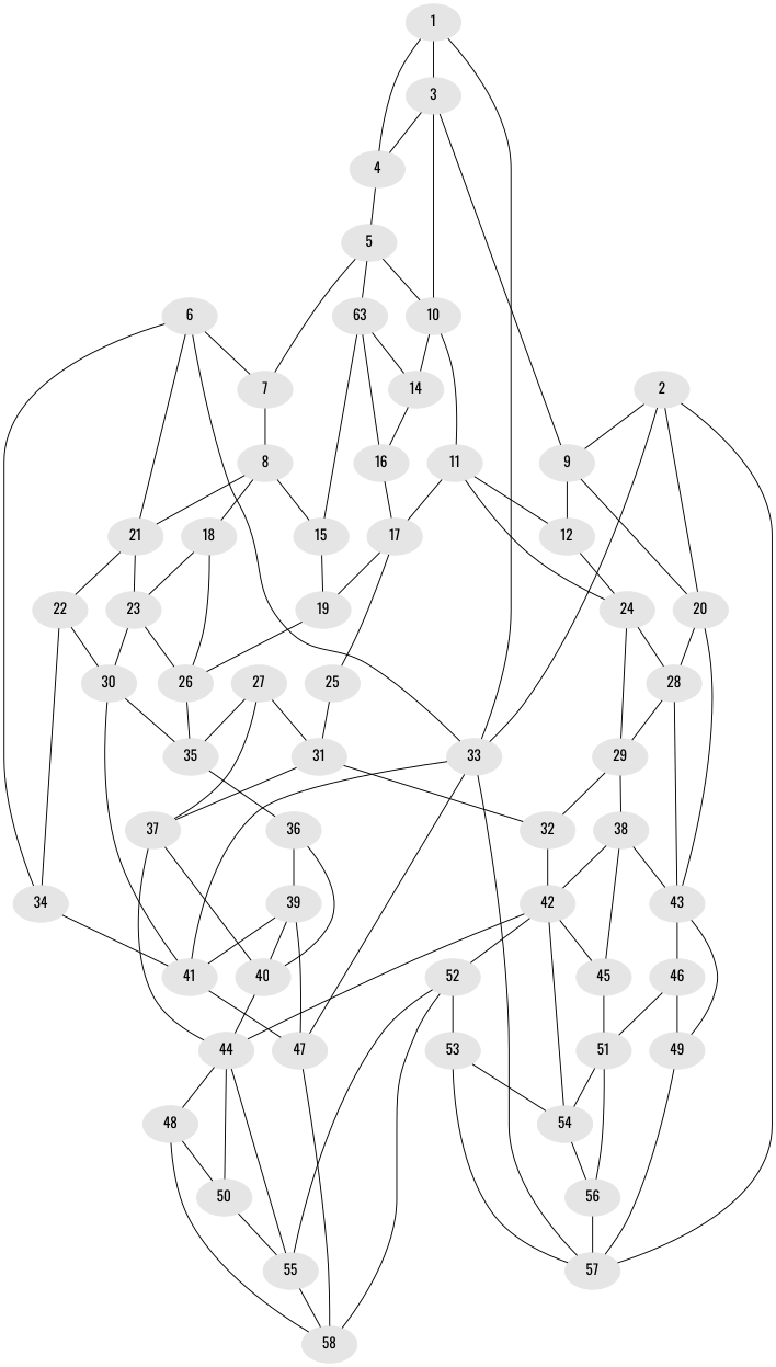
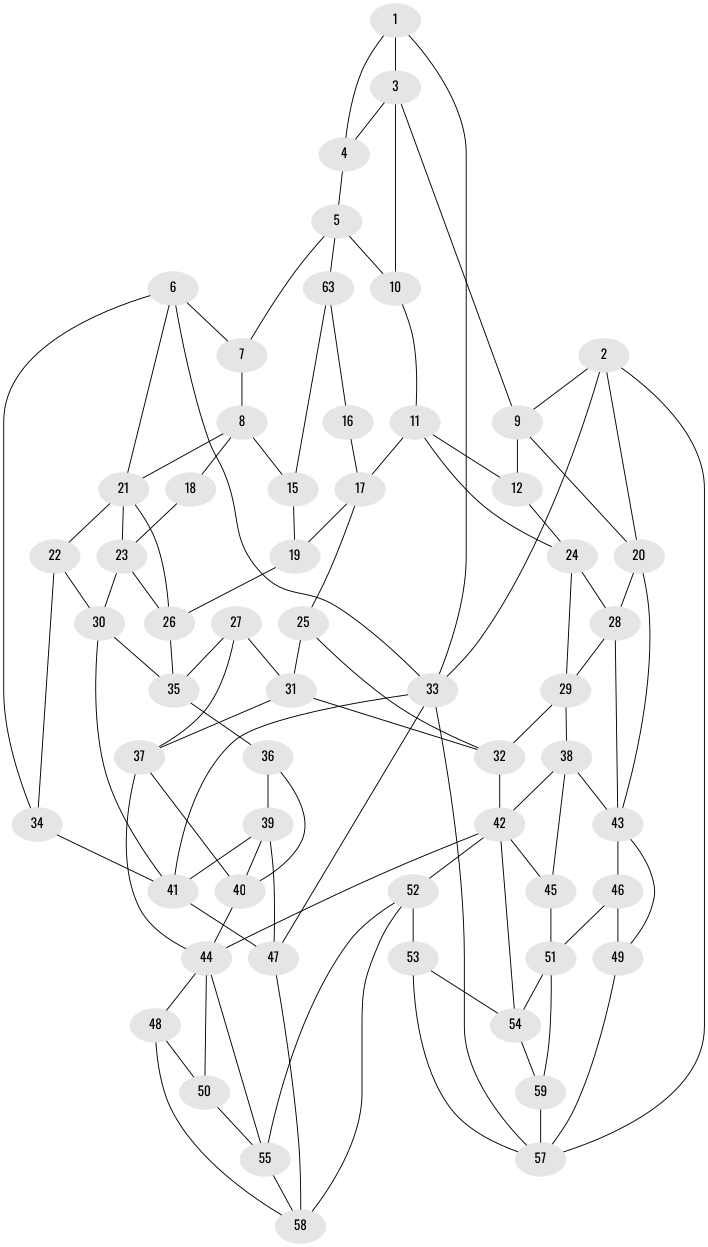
  graph {
    fontname=Oswald
    node [color=gray90 fontname=Oswald style=filled]
    edge [fontname=Oswald weight=1.0]
    1
    3
    4
    33
    9
    10
    5
    57
    41
    47
    2
    20
    12
    28
    43
    11
-   14
    7
    n19 [label=63]
    8
    15
    16
    6
    21
    34
    23
    22
    18
    19
    26
    24
    17
    25
    29
    31
    32
    30
    35
    46
    49
    38
    37
    42
    36
    27
    40
    44
    45
    52
    54
    58
    39
    48
    50
    55
    51
    53
-   56
+   56 [label=59]
    1 -- 3
    1 -- 4
    1 -- 33
    3 -- 4
    3 -- 9
    3 -- 10
    4 -- 5
    33 -- 57
    33 -- 41
    33 -- 47
    9 -- 20
    9 -- 12
    10 -- 11
-   10 -- 14
    5 -- 10
    5 -- 7
    5 -- n19
    41 -- 47
    47 -- 58
    2 -- 33
    2 -- 9
    2 -- 57
    2 -- 20
    20 -- 28
    20 -- 43
    12 -- 24
    28 -- 43
    28 -- 29
    43 -- 46 [weight=2.0]
    43 -- 49
    11 -- 12
    11 -- 24
    11 -- 17
-   14 -- 16
    7 -- 8
-   n19 -- 14
    n19 -- 15
    n19 -- 16
    8 -- 15
    8 -- 21
    8 -- 18
    15 -- 19
    16 -- 17
    6 -- 33
    6 -- 7
    6 -- 21
    6 -- 34
    21 -- 23
    21 -- 22
    34 -- 41 [weight=2.0]
    23 -- 26
    23 -- 30
    22 -- 34
    22 -- 30
    18 -- 23
-   18 -- 26
+   21 -- 26
    19 -- 26
    26 -- 35
    24 -- 28
    24 -- 29
    17 -- 19
    17 -- 25
    25 -- 31
+   25 -- 32
    29 -- 32
    29 -- 38
    31 -- 32
    31 -- 37
    32 -- 42
    30 -- 41
    30 -- 35
    35 -- 36
    46 -- 49
    46 -- 51
    49 -- 57
    38 -- 43
    38 -- 42
    38 -- 45
    37 -- 40
    37 -- 44
    42 -- 44
    42 -- 45
    42 -- 52
    42 -- 54
    36 -- 40
    36 -- 39
    27 -- 31
    27 -- 35
    27 -- 37
    40 -- 44
    44 -- 48
    44 -- 50
    44 -- 55
    45 -- 51
    52 -- 58
    52 -- 55
    52 -- 53
    54 -- 56
    39 -- 41
    39 -- 47
    39 -- 40
    48 -- 58
    48 -- 50
    50 -- 55
    55 -- 58
    51 -- 54
    51 -- 56
    53 -- 57
    53 -- 54
    56 -- 57
  }
